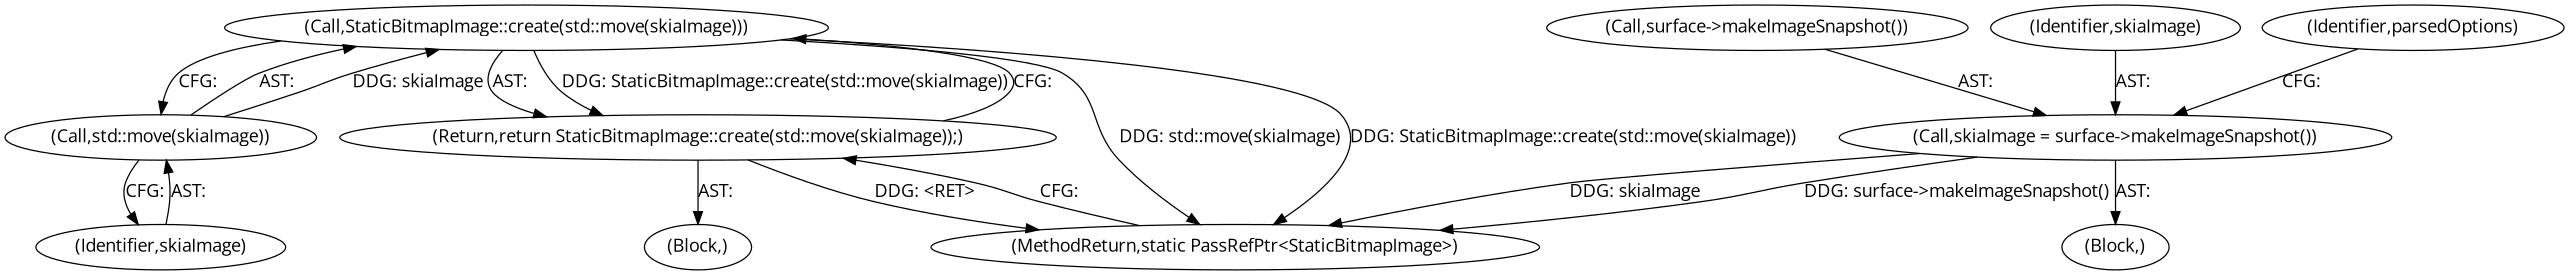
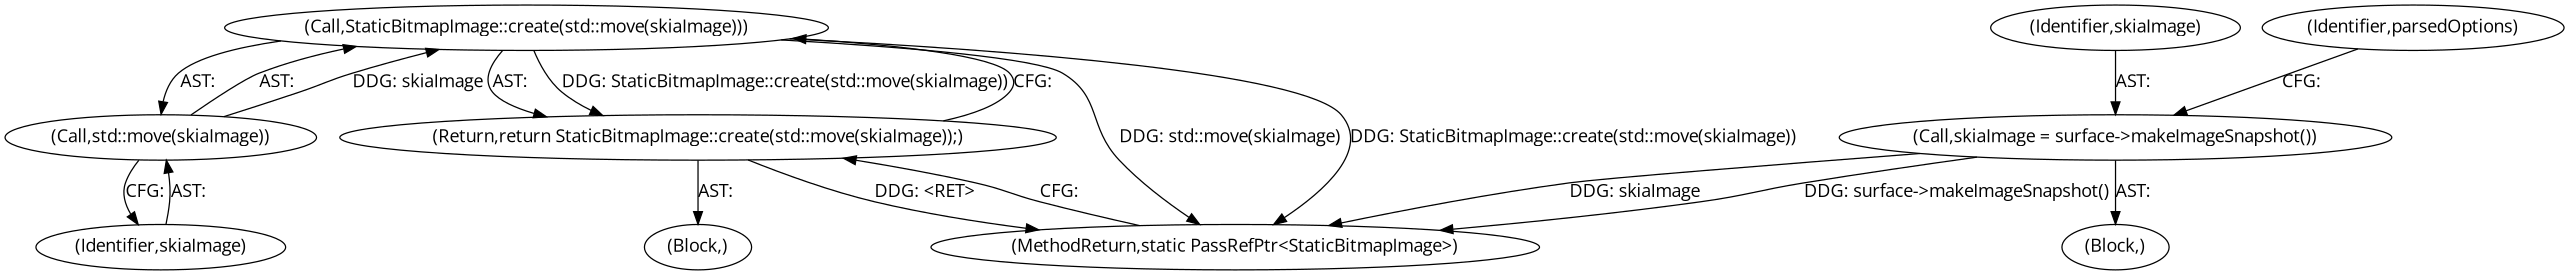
  digraph {
    fontname="Open Sans"
    node [fontname="Open Sans"]
    edge [fontname="Open Sans"]
    n1 [label="(Call,StaticBitmapImage::create(std::move(skiaImage)))"]
    n2 [label="(Call,std::move(skiaImage))"]
    n3 [label="(Return,return StaticBitmapImage::create(std::move(skiaImage));)"]
    n4 [label="(MethodReturn,static PassRefPtr<StaticBitmapImage>)"]
    n5 [label="(Identifier,skiaImage)"]
    n6 [label="(Block,)"]
    n7 [label="(Call,skiaImage = surface->makeImageSnapshot())"]
    n8 [label="(Block,)"]
-   n9 [label="(Call,surface->makeImageSnapshot())"]
    n10 [label="(Identifier,skiaImage)"]
    n11 [label="(Identifier,parsedOptions)"]
-   n1 -> n2 [label="CFG: "]
+   n1 -> n2 [label="AST: "]
    n1 -> n3 [label="AST: "]
    n1 -> n3 [label="DDG: StaticBitmapImage::create(std::move(skiaImage))"]
    n1 -> n4 [label="DDG: std::move(skiaImage)"]
    n1 -> n4 [label="DDG: StaticBitmapImage::create(std::move(skiaImage))"]
    n2 -> n1 [label="AST: "]
    n2 -> n1 [label="DDG: skiaImage"]
    n2 -> n5 [label="CFG: "]
    n3 -> n1 [label="CFG: "]
    n3 -> n4 [label="DDG: <RET>"]
    n3 -> n6 [label="AST: "]
    n4 -> n3 [label="CFG: "]
    n5 -> n2 [label="AST: "]
    n7 -> n4 [label="DDG: skiaImage"]
    n7 -> n4 [label="DDG: surface->makeImageSnapshot()"]
    n7 -> n8 [label="AST: "]
-   n9 -> n7 [label="AST: "]
    n10 -> n7 [label="AST: "]
    n11 -> n7 [label="CFG: "]
  }
